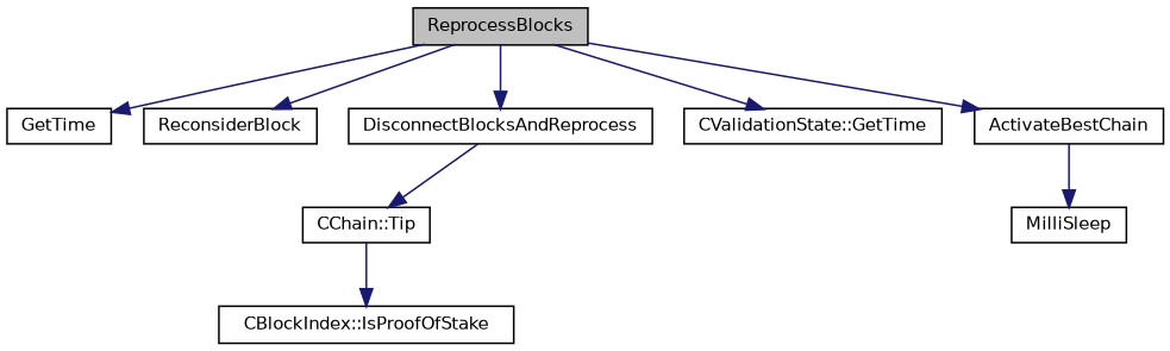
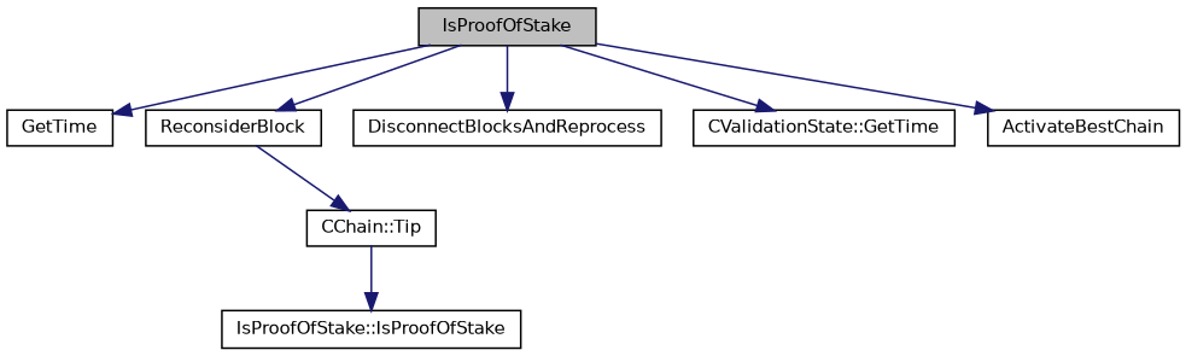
  digraph {
    rankdir=TB
    node [color=black fillcolor=white fontname=Helvetica fontsize=10 shape=record style=filled]
    edge [color=midnightblue fontname=Helvetica fontsize=10 labelfontname=Helvetica labelfontsize=10 style=solid]
-   n1 [fillcolor=grey75 fontcolor=black height=0.2 label=ReprocessBlocks width=0.4]
+   n1 [fillcolor=grey75 fontcolor=black height=0.2 label=IsProofOfStake width=0.4]
    n2 [height=0.2 label=GetTime width=0.4]
    n3 [height=0.2 label=ReconsiderBlock width=0.4]
    n4 [height=0.2 label=DisconnectBlocksAndReprocess width=0.4]
    n5 [height=0.2 label="CValidationState::GetTime" width=0.4]
    n6 [height=0.2 label=ActivateBestChain width=0.4]
    n7 [height=0.2 label="CChain::Tip" width=0.4]
-   n8 [height=0.2 label=MilliSleep width=0.4]
-   n9 [height=0.2 label="CBlockIndex::IsProofOfStake" width=0.4]
+   n9 [height=0.2 label="IsProofOfStake::IsProofOfStake" width=0.4]
    n1 -> n2
    n1 -> n3
    n1 -> n4
    n1 -> n5
    n1 -> n6
-   n4 -> n7
-   n6 -> n8
+   n3 -> n7
    n7 -> n9
  }
